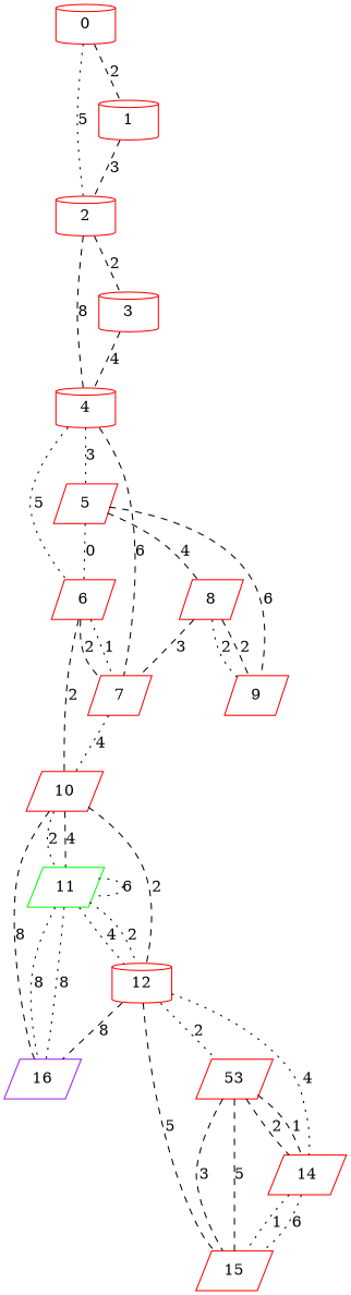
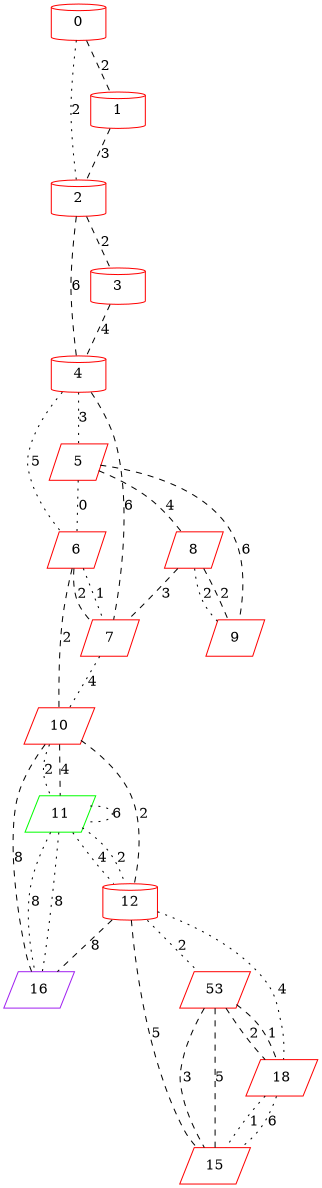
  graph {
    node [color=red shape=parallelogram weight=1]
    edge [style=dashed]
    0 [shape=cylinder]
    1 [shape=cylinder]
    2 [shape=cylinder]
    3 [shape=cylinder]
    4 [shape=cylinder]
    5
    6
    7
    8
    9
    10
    11 [color=green weight=2]
    12 [shape=cylinder]
    16 [color=purple weight=4]
    n15 [label=53]
-   14
+   14 [label=18]
    15
    0 -- 1 [label=2]
-   0 -- 2 [label=5 style=dotted]
+   0 -- 2 [label=2 style=dotted]
    1 -- 2 [label=3]
    2 -- 3 [label=2]
-   2 -- 4 [label=8]
+   2 -- 4 [label=6]
    3 -- 4 [label=4]
    4 -- 5 [label=3 style=dotted]
    4 -- 6 [label=5 style=dotted]
    4 -- 7 [label=6]
    5 -- 6 [label=0 style=dotted]
    5 -- 8 [label=4]
    5 -- 9 [label=6]
    6 -- 7 [label=2]
    6 -- 7 [label=1 style=dotted]
    6 -- 10 [label=2]
    7 -- 10 [label=4 style=dotted]
    8 -- 7 [label=3]
    8 -- 9 [label=2 style=dotted]
    8 -- 9 [label=2]
    10 -- 11 [label=2 style=dotted]
    10 -- 11 [label=4]
    10 -- 12 [label=2]
    10 -- 16 [label=8]
    11 -- 11 [label=6 style=dotted]
    11 -- 12 [label=4 style=dotted]
    11 -- 12 [label=2 style=dotted]
    11 -- 16 [label=8 style=dotted]
    11 -- 16 [label=8 style=dotted]
    12 -- 16 [label=8]
    12 -- n15 [label=2 style=dotted]
    12 -- 14 [label=4 style=dotted]
    12 -- 15 [label=5]
    n15 -- 14 [label=2]
    n15 -- 14 [label=1]
    n15 -- 15 [label=3]
    n15 -- 15 [label=5]
    14 -- 15 [label=1 style=dotted]
    14 -- 15 [label=6 style=dotted]
  }
